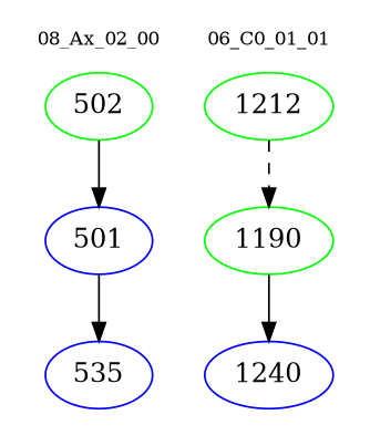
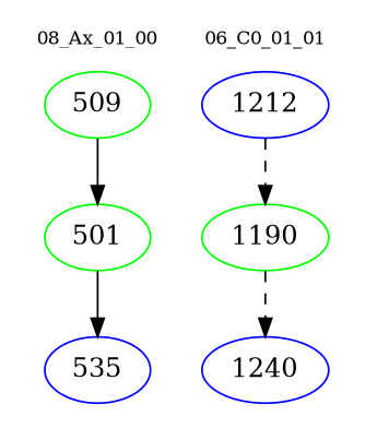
  digraph {
    node [color=green]
    edge [color=black style=solid]
-   n1 [label=502]
-   n2 [color=blue label=501]
+   n1 [label=509]
+   n2 [label=501]
    n3 [color=blue label=535]
-   n4 [label=1212]
+   n4 [color=blue label=1212]
    n5 [label=1190]
    n6 [color=blue label=1240]
    subgraph cluster_1 {
      color=white
      fontsize=10
-     label="08_Ax_02_00"
+     label="08_Ax_01_00"
      n1
      n2
      n3
    }
    subgraph cluster_2 {
      color=white
      fontsize=10
      label="06_C0_01_01"
      n4
      n5
      n6
    }
    n1 -> n2
    n2 -> n3
    n4 -> n5 [style=dashed]
-   n5 -> n6
+   n5 -> n6 [style=dashed]
  }
